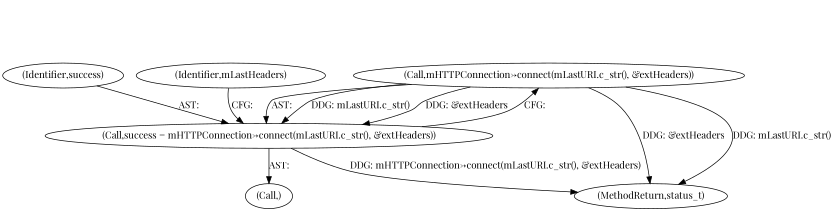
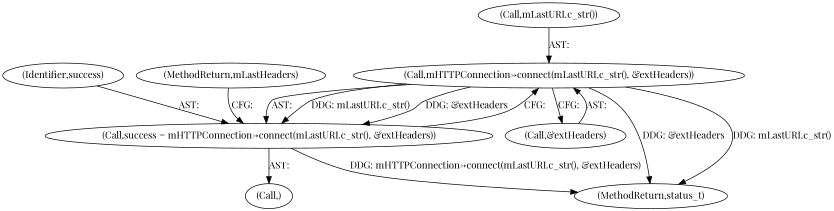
  digraph {
    fontname="Playfair Display"
    node [fontname="Playfair Display"]
    edge [fontname="Playfair Display"]
    n1 [label="(Call,mHTTPConnection->connect(mLastURI.c_str(), &extHeaders))"]
    n2 [label="(Call,success = mHTTPConnection->connect(mLastURI.c_str(), &extHeaders))"]
+   n3 [label="(Call,&extHeaders)"]
    n4 [label="(MethodReturn,status_t)"]
    n5 [label="(Call,)"]
+   n6 [label="(Call,mLastURI.c_str())"]
    n7 [label="(Identifier,success)"]
-   n8 [label="(Identifier,mLastHeaders)"]
+   n8 [label="(MethodReturn,mLastHeaders)"]
    n1 -> n2 [label="AST: "]
    n1 -> n2 [label="DDG: mLastURI.c_str()"]
    n1 -> n2 [label="DDG: &extHeaders"]
+   n1 -> n3 [label="CFG: "]
    n1 -> n4 [label="DDG: &extHeaders"]
    n1 -> n4 [label="DDG: mLastURI.c_str()"]
    n2 -> n1 [label="CFG: "]
    n2 -> n4 [label="DDG: mHTTPConnection->connect(mLastURI.c_str(), &extHeaders)"]
    n2 -> n5 [label="AST: "]
+   n3 -> n1 [label="AST: "]
+   n6 -> n1 [label="AST: "]
    n7 -> n2 [label="AST: "]
    n8 -> n2 [label="CFG: "]
  }
